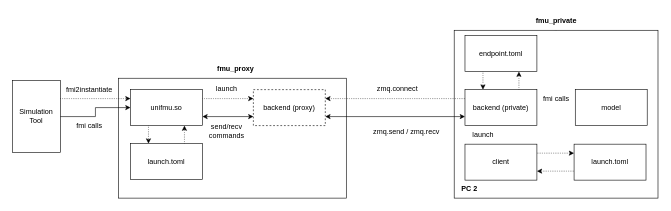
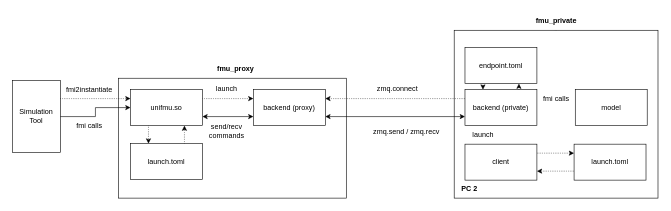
  <mxCell id="0" />
  <mxCell id="1" parent="0" />
  <mxCell id="2" value="Simulation&lt;div&gt;Tool&lt;/div&gt;" style="rounded=0;whiteSpace=wrap;html=1;" parent="1" vertex="1"><mxGeometry x="20" y="134" width="80" height="120" as="geometry" /></mxCell>
  <mxCell id="3" value="" style="rounded=0;whiteSpace=wrap;html=1;" parent="1" vertex="1"><mxGeometry x="197" y="130" width="380" height="200" as="geometry" /></mxCell>
  <mxCell id="4" value="fmu_proxy" style="text;html=1;align=center;verticalAlign=middle;resizable=0;points=[];autosize=1;strokeColor=none;fillColor=none;fontStyle=1" parent="1" vertex="1"><mxGeometry x="352" y="100" width="80" height="30" as="geometry" /></mxCell>
  <mxCell id="5" style="edgeStyle=orthogonalEdgeStyle;rounded=0;orthogonalLoop=1;jettySize=auto;html=1;exitX=0.25;exitY=1;exitDx=0;exitDy=0;entryX=0.25;entryY=0;entryDx=0;entryDy=0;dashed=1;dashPattern=1 2;" parent="1" source="7" target="9" edge="1"><mxGeometry relative="1" as="geometry" /></mxCell>
  <mxCell id="6" style="edgeStyle=orthogonalEdgeStyle;rounded=0;orthogonalLoop=1;jettySize=auto;html=1;exitX=1;exitY=0.25;exitDx=0;exitDy=0;entryX=0;entryY=0.25;entryDx=0;entryDy=0;dashed=1;dashPattern=1 2;" parent="1" source="7" target="13" edge="1"><mxGeometry relative="1" as="geometry" /></mxCell>
  <mxCell id="7" value="unifmu.so" style="rounded=0;whiteSpace=wrap;html=1;" parent="1" vertex="1"><mxGeometry x="217" y="149" width="120" height="60" as="geometry" /></mxCell>
  <mxCell id="8" style="edgeStyle=orthogonalEdgeStyle;rounded=0;orthogonalLoop=1;jettySize=auto;html=1;exitX=0.75;exitY=0;exitDx=0;exitDy=0;entryX=0.75;entryY=1;entryDx=0;entryDy=0;dashed=1;dashPattern=1 2;" parent="1" source="9" target="7" edge="1"><mxGeometry relative="1" as="geometry" /></mxCell>
  <mxCell id="9" value="launch.toml" style="rounded=0;whiteSpace=wrap;html=1;" parent="1" vertex="1"><mxGeometry x="217" y="239" width="120" height="60" as="geometry" /></mxCell>
  <mxCell id="10" style="edgeStyle=orthogonalEdgeStyle;rounded=0;orthogonalLoop=1;jettySize=auto;html=1;exitX=0;exitY=0.75;exitDx=0;exitDy=0;entryX=1;entryY=0.75;entryDx=0;entryDy=0;startArrow=classic;startFill=1;" parent="1" source="13" target="7" edge="1"><mxGeometry relative="1" as="geometry" /></mxCell>
  <mxCell id="11" style="edgeStyle=orthogonalEdgeStyle;rounded=0;orthogonalLoop=1;jettySize=auto;html=1;exitX=0.5;exitY=0;exitDx=0;exitDy=0;" parent="1" source="12" edge="1"><mxGeometry relative="1" as="geometry"><mxPoint x="926.647" y="59.529" as="targetPoint" /></mxGeometry></mxCell>
  <mxCell id="12" value="" style="rounded=0;whiteSpace=wrap;html=1;" parent="1" vertex="1"><mxGeometry x="757" y="50" width="340" height="280" as="geometry" /></mxCell>
- <mxCell id="13" value="backend (proxy)" style="rounded=0;whiteSpace=wrap;html=1;dashed=1;" parent="1" vertex="1"><mxGeometry x="422" y="149" width="120" height="60" as="geometry" /></mxCell>
+ <mxCell id="13" value="backend (proxy)" style="rounded=0;whiteSpace=wrap;html=1;" parent="1" vertex="1"><mxGeometry x="422" y="149" width="120" height="60" as="geometry" /></mxCell>
  <mxCell id="14" value="PC 2" style="text;html=1;align=center;verticalAlign=middle;resizable=0;points=[];autosize=1;strokeColor=none;fillColor=none;fontStyle=1" parent="1" vertex="1"><mxGeometry x="757" y="300" width="50" height="30" as="geometry" /></mxCell>
  <mxCell id="15" style="edgeStyle=orthogonalEdgeStyle;rounded=0;orthogonalLoop=1;jettySize=auto;html=1;exitX=0;exitY=0.25;exitDx=0;exitDy=0;entryX=1;entryY=0.25;entryDx=0;entryDy=0;dashed=1;dashPattern=1 2;" parent="1" source="17" target="13" edge="1"><mxGeometry relative="1" as="geometry" /></mxCell>
  <mxCell id="16" style="edgeStyle=orthogonalEdgeStyle;rounded=0;orthogonalLoop=1;jettySize=auto;html=1;exitX=0.75;exitY=0;exitDx=0;exitDy=0;entryX=0.75;entryY=1;entryDx=0;entryDy=0;dashed=1;dashPattern=1 2;" parent="1" source="17" target="36" edge="1"><mxGeometry relative="1" as="geometry" /></mxCell>
  <mxCell id="17" value="backend (private)" style="rounded=0;whiteSpace=wrap;html=1;" parent="1" vertex="1"><mxGeometry x="775" y="149" width="120" height="60" as="geometry" /></mxCell>
  <mxCell id="18" value="model" style="rounded=0;whiteSpace=wrap;html=1;" parent="1" vertex="1"><mxGeometry x="959" y="149" width="120" height="60" as="geometry" /></mxCell>
  <mxCell id="19" value="send/recv&lt;div&gt;commands&lt;/div&gt;" style="text;html=1;align=center;verticalAlign=middle;resizable=0;points=[];autosize=1;strokeColor=none;fillColor=none;" parent="1" vertex="1"><mxGeometry x="337" y="199" width="80" height="40" as="geometry" /></mxCell>
  <mxCell id="20" style="edgeStyle=orthogonalEdgeStyle;rounded=0;orthogonalLoop=1;jettySize=auto;html=1;exitX=0;exitY=0.75;exitDx=0;exitDy=0;entryX=1;entryY=0.75;entryDx=0;entryDy=0;dashed=1;dashPattern=1 2;" parent="1" source="21" target="33" edge="1"><mxGeometry relative="1" as="geometry" /></mxCell>
  <mxCell id="21" value="launch.toml" style="rounded=0;whiteSpace=wrap;html=1;" parent="1" vertex="1"><mxGeometry x="957" y="240" width="120" height="60" as="geometry" /></mxCell>
  <mxCell id="22" value="launch" style="text;html=1;align=center;verticalAlign=middle;resizable=0;points=[];autosize=1;strokeColor=none;fillColor=none;" parent="1" vertex="1"><mxGeometry x="347" y="132" width="60" height="30" as="geometry" /></mxCell>
  <mxCell id="23" value="zmq.connect" style="text;html=1;align=center;verticalAlign=middle;resizable=0;points=[];autosize=1;strokeColor=none;fillColor=none;" parent="1" vertex="1"><mxGeometry x="617" y="132" width="90" height="30" as="geometry" /></mxCell>
  <mxCell id="24" style="edgeStyle=orthogonalEdgeStyle;rounded=0;orthogonalLoop=1;jettySize=auto;html=1;exitX=1;exitY=0.75;exitDx=0;exitDy=0;entryX=0;entryY=0.75;entryDx=0;entryDy=0;startArrow=classic;startFill=1;" parent="1" source="13" target="17" edge="1"><mxGeometry relative="1" as="geometry" /></mxCell>
  <mxCell id="25" value="zmq.send / zmq.recv" style="text;html=1;align=center;verticalAlign=middle;resizable=0;points=[];autosize=1;strokeColor=none;fillColor=none;" parent="1" vertex="1"><mxGeometry x="612" y="204" width="130" height="30" as="geometry" /></mxCell>
  <mxCell id="26" value="fmi calls" style="text;html=1;align=center;verticalAlign=middle;resizable=0;points=[];autosize=1;strokeColor=none;fillColor=none;" parent="1" vertex="1"><mxGeometry x="892" y="149" width="70" height="30" as="geometry" /></mxCell>
  <mxCell id="27" value="fmu_private" style="text;html=1;align=center;verticalAlign=middle;resizable=0;points=[];autosize=1;strokeColor=none;fillColor=none;fontStyle=1" parent="1" vertex="1"><mxGeometry x="882" y="20" width="90" height="30" as="geometry" /></mxCell>
  <mxCell id="28" style="edgeStyle=orthogonalEdgeStyle;rounded=0;orthogonalLoop=1;jettySize=auto;html=1;exitX=1;exitY=0.25;exitDx=0;exitDy=0;entryX=0;entryY=0.25;entryDx=0;entryDy=0;dashed=1;dashPattern=1 2;" parent="1" source="2" target="7" edge="1"><mxGeometry relative="1" as="geometry" /></mxCell>
  <mxCell id="29" value="fmi2instantiate" style="text;html=1;align=center;verticalAlign=middle;resizable=0;points=[];autosize=1;strokeColor=none;fillColor=none;" parent="1" vertex="1"><mxGeometry x="98" y="134" width="100" height="30" as="geometry" /></mxCell>
  <mxCell id="30" style="edgeStyle=orthogonalEdgeStyle;rounded=0;orthogonalLoop=1;jettySize=auto;html=1;exitX=1;exitY=0.5;exitDx=0;exitDy=0;entryX=0;entryY=0.5;entryDx=0;entryDy=0;" parent="1" source="2" target="7" edge="1"><mxGeometry relative="1" as="geometry" /></mxCell>
  <mxCell id="31" value="fmi calls" style="text;html=1;align=center;verticalAlign=middle;resizable=0;points=[];autosize=1;strokeColor=none;fillColor=none;" parent="1" vertex="1"><mxGeometry x="113" y="194" width="70" height="30" as="geometry" /></mxCell>
  <mxCell id="32" style="edgeStyle=orthogonalEdgeStyle;rounded=0;orthogonalLoop=1;jettySize=auto;html=1;exitX=1;exitY=0.25;exitDx=0;exitDy=0;entryX=0;entryY=0.25;entryDx=0;entryDy=0;dashed=1;dashPattern=1 2;" parent="1" source="33" target="21" edge="1"><mxGeometry relative="1" as="geometry" /></mxCell>
  <mxCell id="33" value="client" style="rounded=0;whiteSpace=wrap;html=1;" parent="1" vertex="1"><mxGeometry x="775" y="240" width="120" height="60" as="geometry" /></mxCell>
  <mxCell id="34" value="launch" style="text;html=1;align=center;verticalAlign=middle;resizable=0;points=[];autosize=1;strokeColor=none;fillColor=none;" parent="1" vertex="1"><mxGeometry x="775" y="209" width="60" height="30" as="geometry" /></mxCell>
  <mxCell id="35" style="edgeStyle=orthogonalEdgeStyle;rounded=0;orthogonalLoop=1;jettySize=auto;html=1;exitX=0.25;exitY=1;exitDx=0;exitDy=0;entryX=0.25;entryY=0;entryDx=0;entryDy=0;dashed=1;dashPattern=1 2;" parent="1" source="36" target="17" edge="1"><mxGeometry relative="1" as="geometry" /></mxCell>
- <mxCell id="36" value="endpoint.toml" style="rounded=0;whiteSpace=wrap;html=1;" parent="1" vertex="1"><mxGeometry x="775" y="59" width="120" height="60" as="geometry" /></mxCell>
+ <mxCell id="36" value="endpoint.toml" style="rounded=0;whiteSpace=wrap;html=1;" parent="1" vertex="1"><mxGeometry x="775" y="79" width="120" height="60" as="geometry" /></mxCell>
